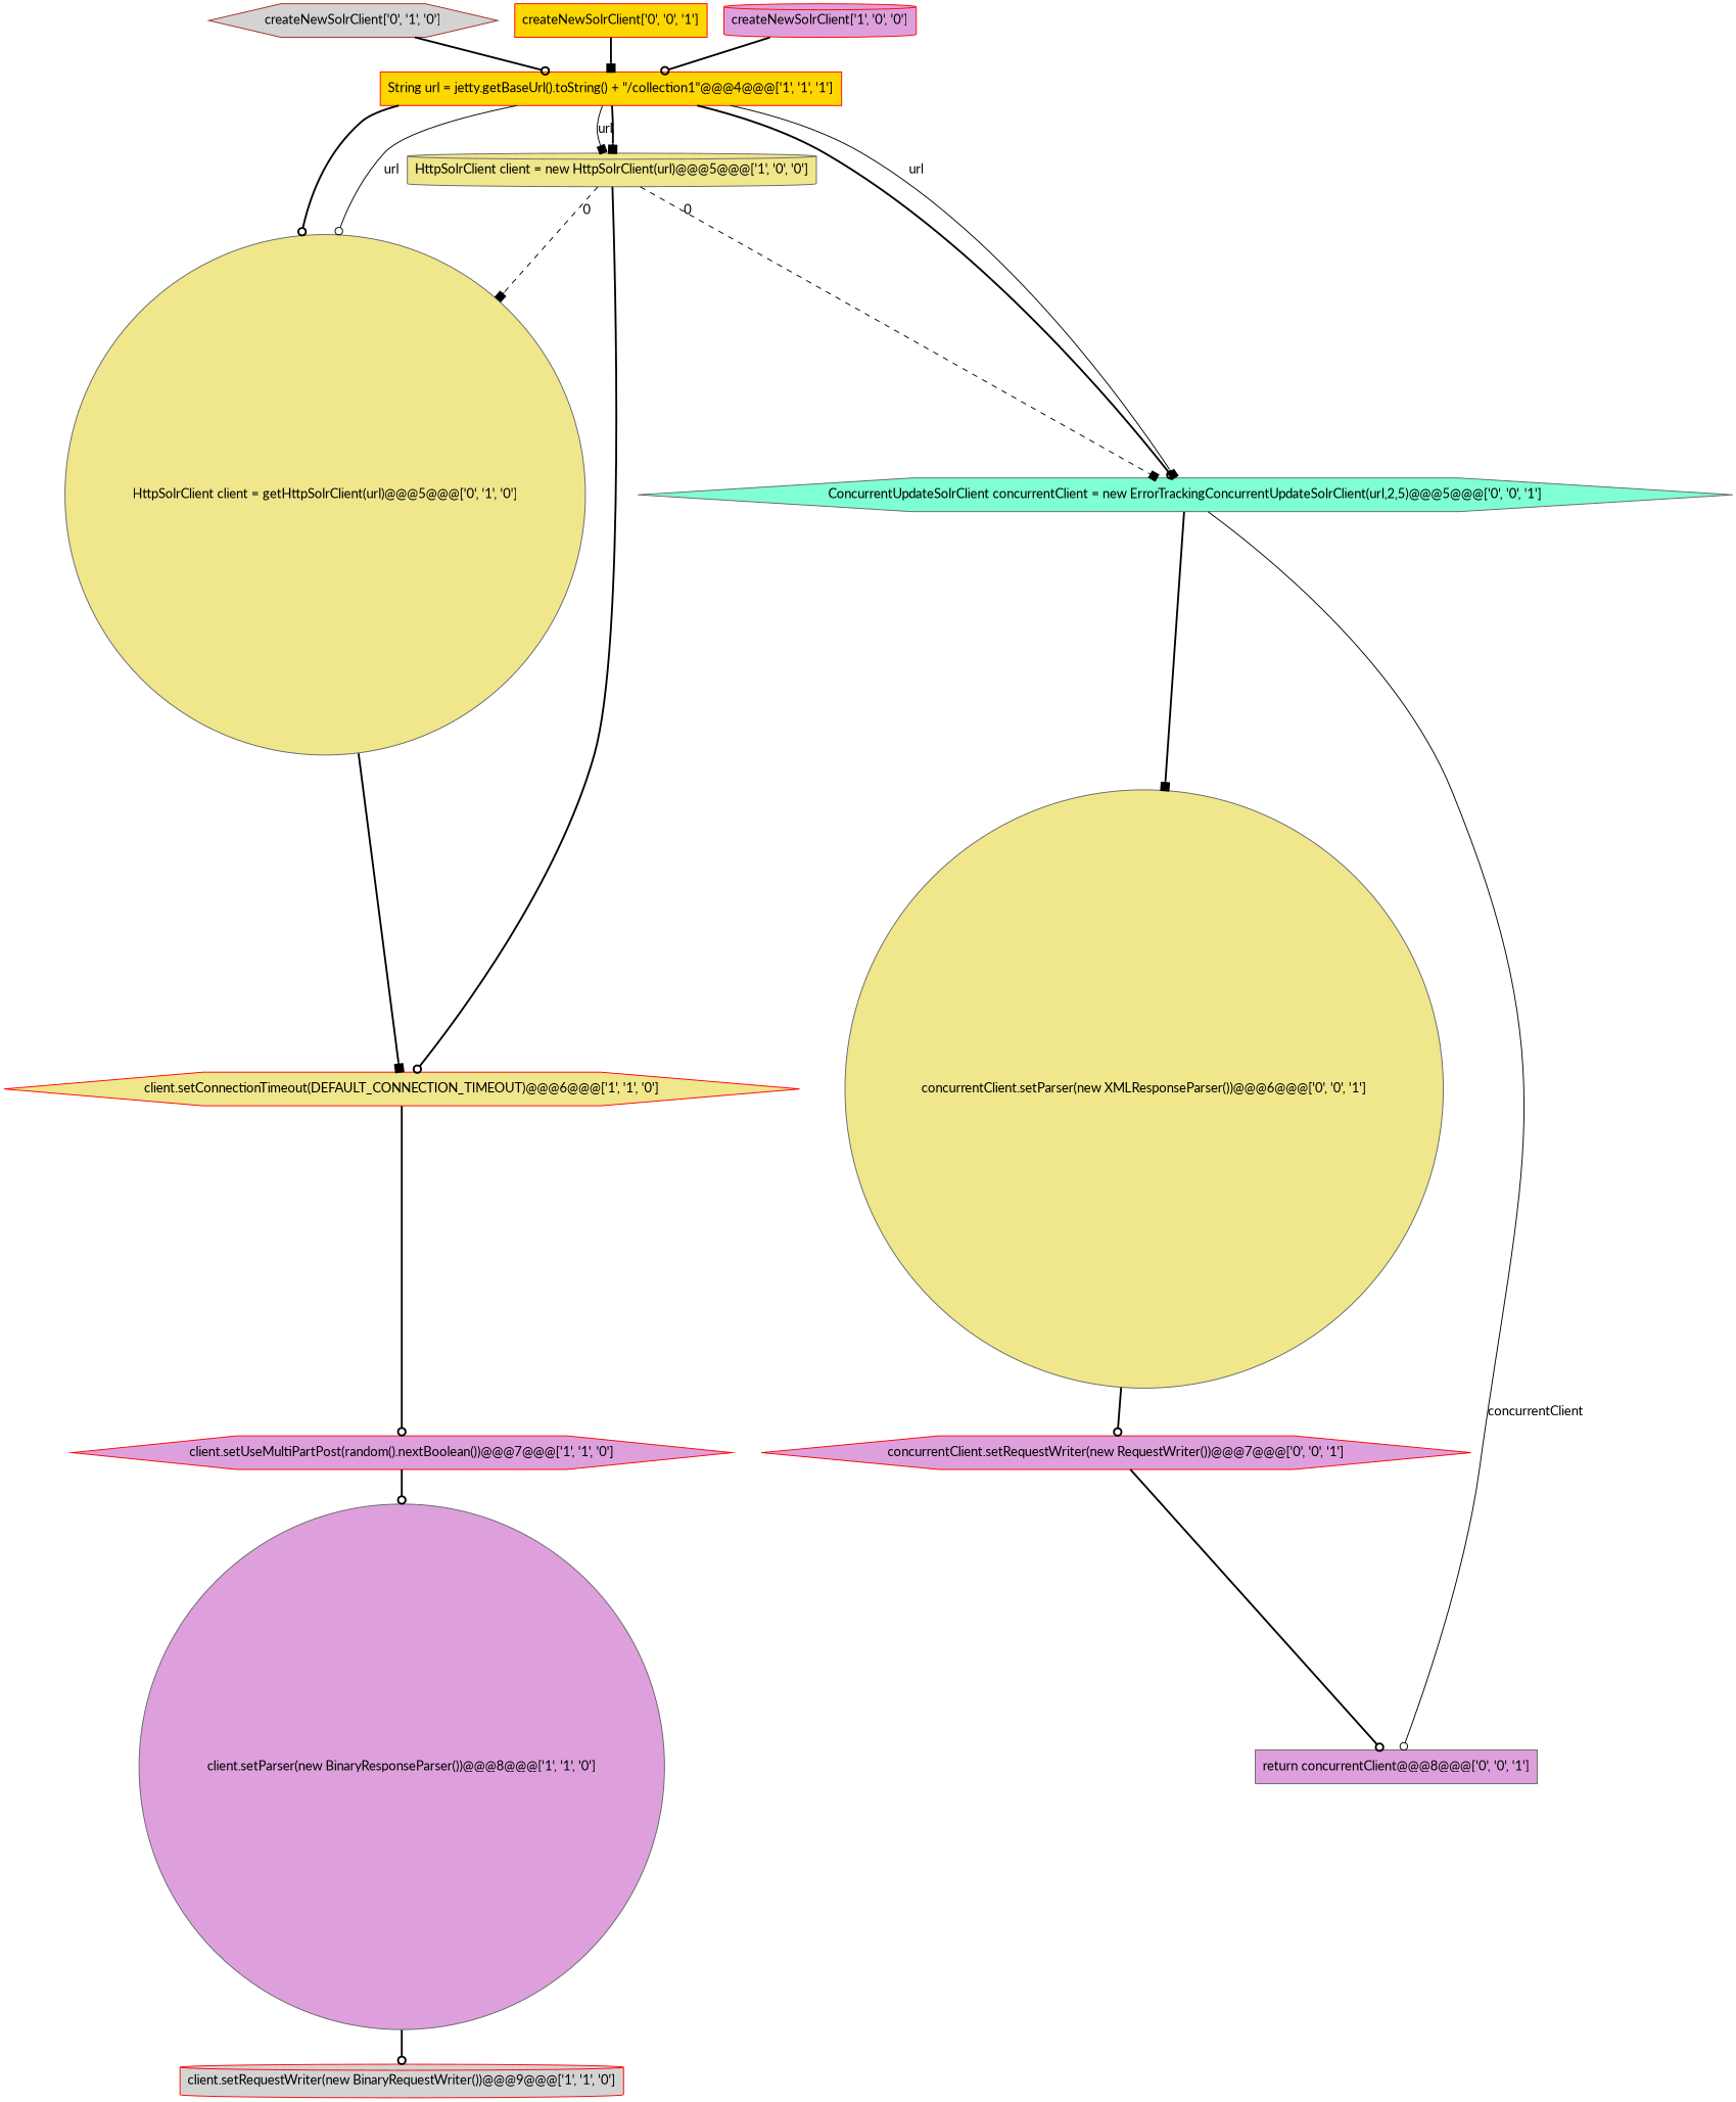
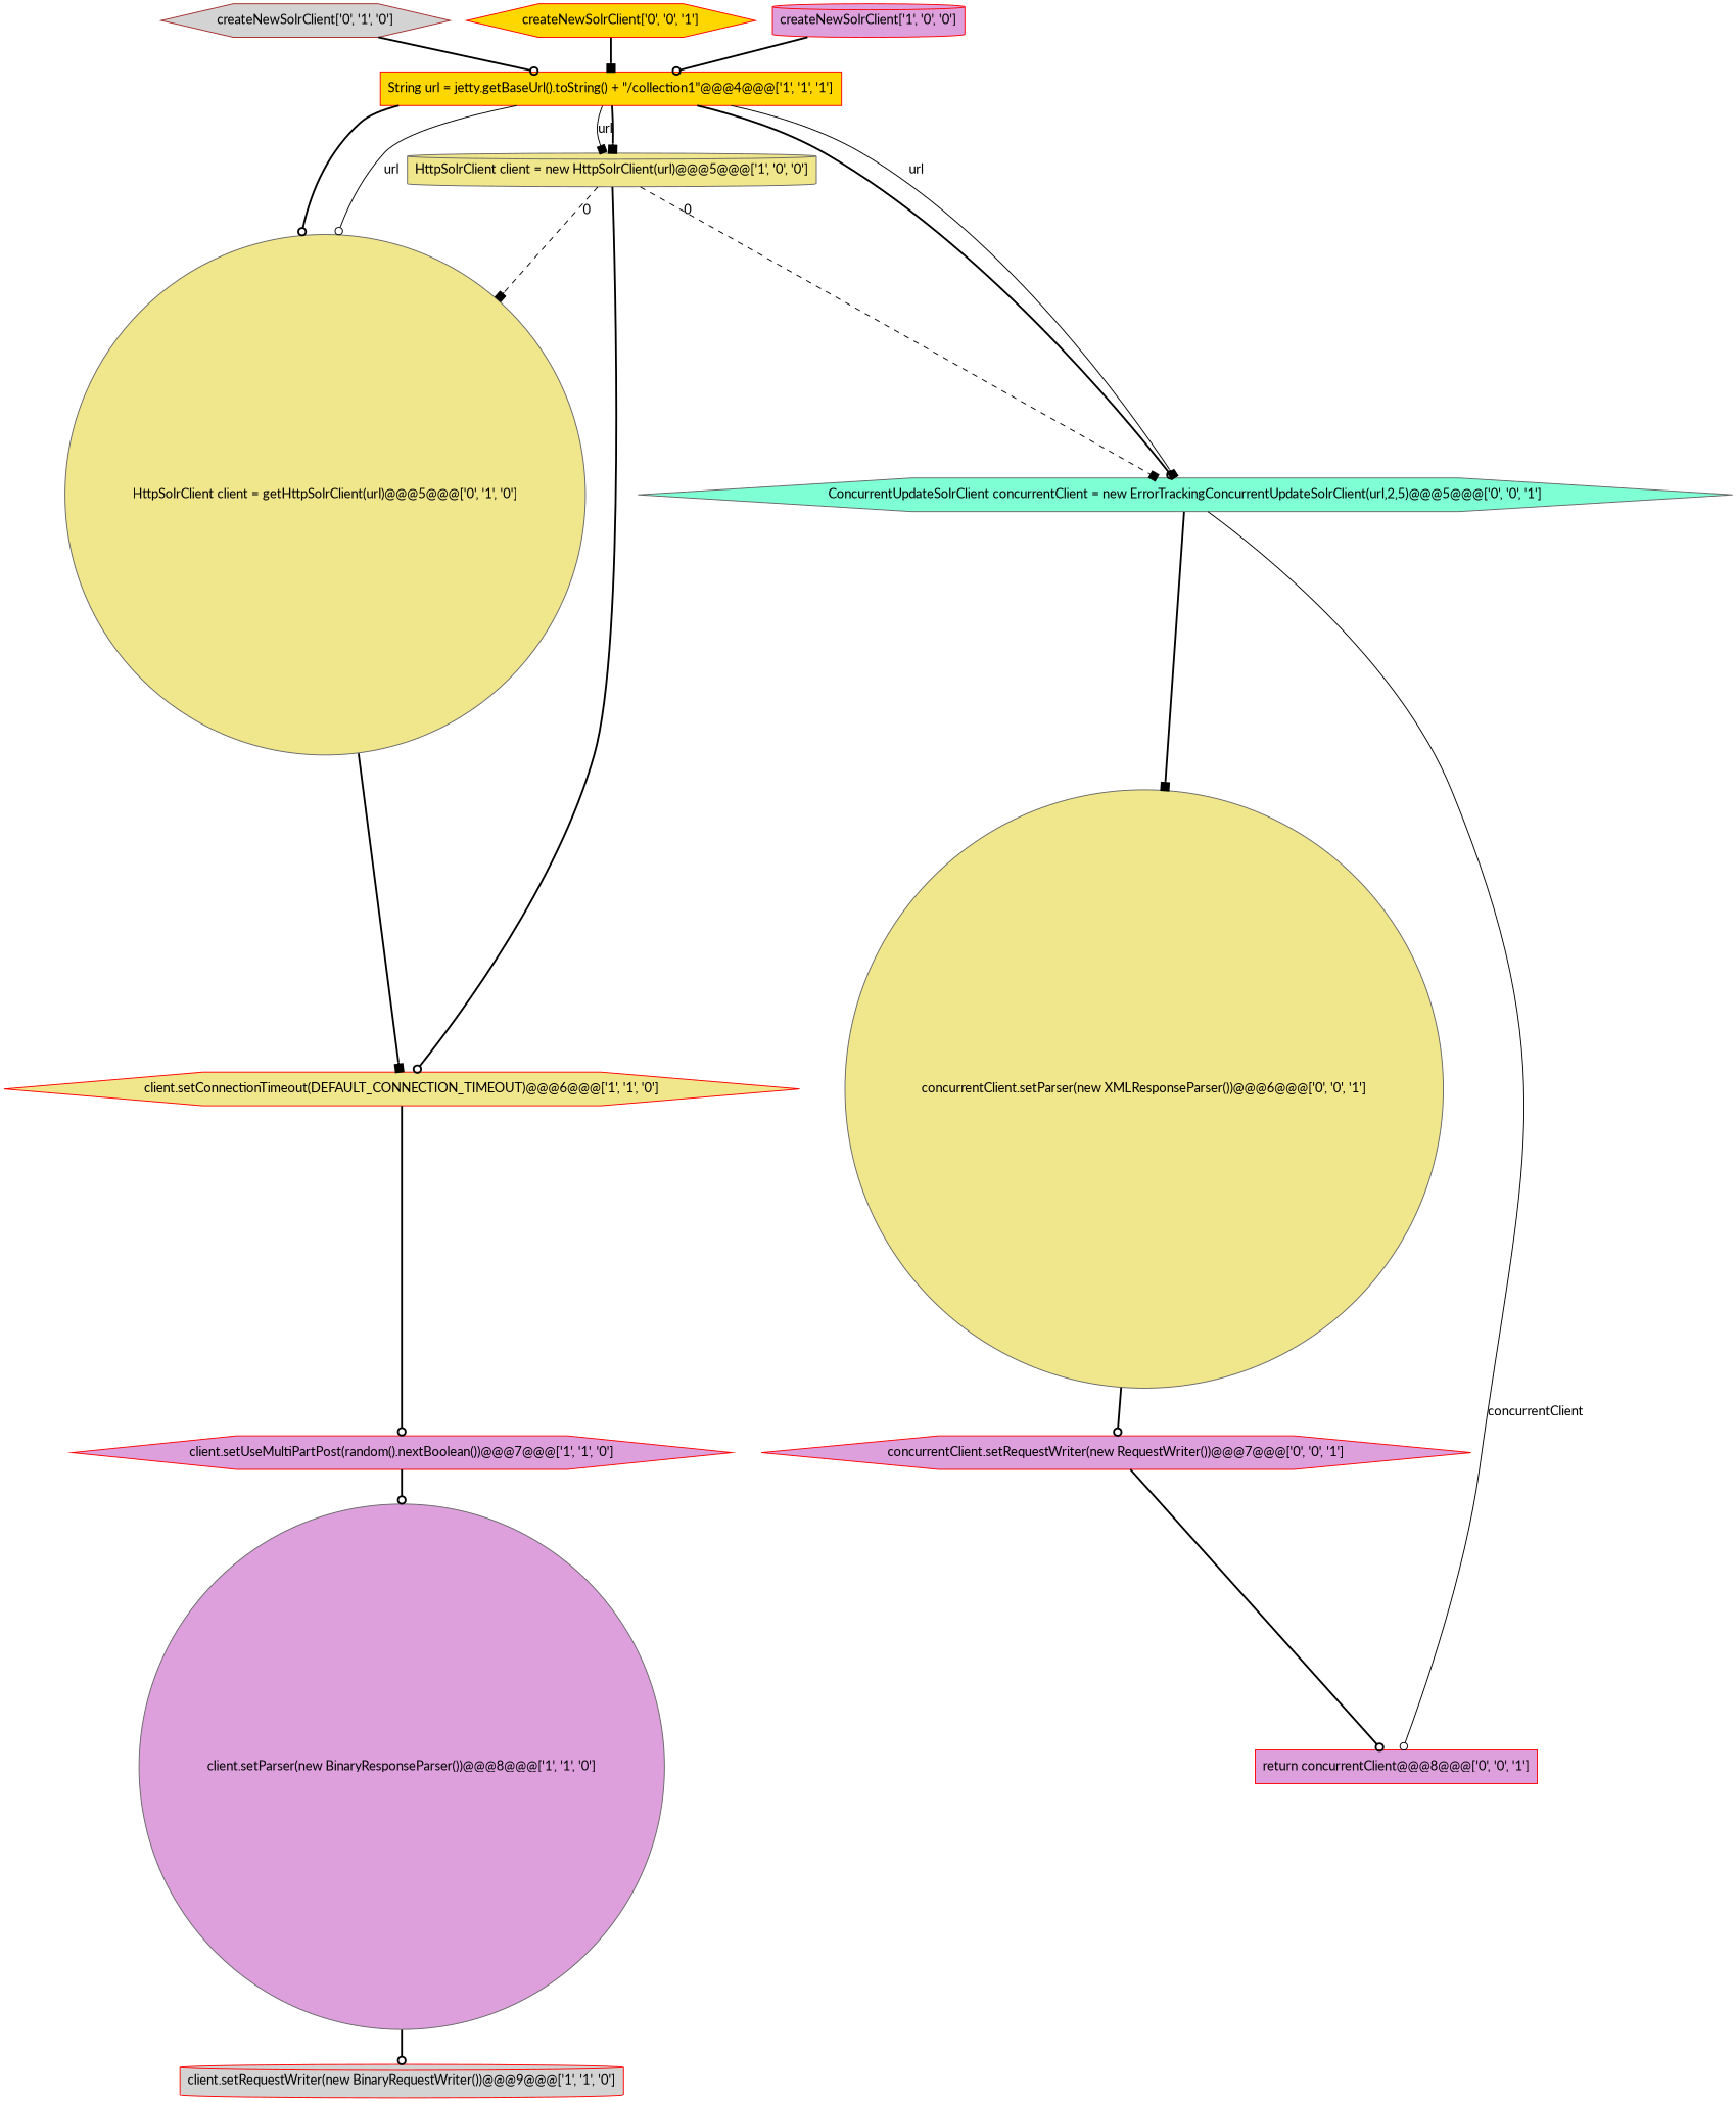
  digraph {
    fontname=Lato
    node [color=red fillcolor=plum fontname=Lato shape=hexagon style=filled]
    edge [arrowhead=odot fontname=Lato style=bold]
    n1 [label="concurrentClient.setRequestWriter(new RequestWriter())@@@7@@@['0', '0', '1']"]
-   n2 [color=gray40 label="return concurrentClient@@@8@@@['0', '0', '1']" shape=box]
+   n2 [label="return concurrentClient@@@8@@@['0', '0', '1']" shape=box]
    n3 [color=gray40 fillcolor=khaki label="HttpSolrClient client = new HttpSolrClient(url)@@@5@@@['1', '0', '0']" shape=cylinder]
    n4 [fillcolor=khaki label="client.setConnectionTimeout(DEFAULT_CONNECTION_TIMEOUT)@@@6@@@['1', '1', '0']"]
    n5 [color=gray40 fillcolor=aquamarine label="ConcurrentUpdateSolrClient concurrentClient = new ErrorTrackingConcurrentUpdateSolrClient(url,2,5)@@@5@@@['0', '0', '1']"]
    n6 [color=gray40 fillcolor=khaki label="HttpSolrClient client = getHttpSolrClient(url)@@@5@@@['0', '1', '0']" shape=circle]
    n7 [label="client.setUseMultiPartPost(random().nextBoolean())@@@7@@@['1', '1', '0']"]
    n8 [color=gray40 fillcolor=khaki label="concurrentClient.setParser(new XMLResponseParser())@@@6@@@['0', '0', '1']" shape=circle]
    n9 [color=brown fillcolor=lightgrey label="createNewSolrClient['0', '1', '0']"]
    n10 [fillcolor=gold label="String url = jetty.getBaseUrl().toString() + \"/collection1\"@@@4@@@['1', '1', '1']" shape=box]
-   n11 [fillcolor=gold label="createNewSolrClient['0', '0', '1']" shape=box]
+   n11 [fillcolor=gold label="createNewSolrClient['0', '0', '1']"]
    n12 [fillcolor=lightgrey label="client.setRequestWriter(new BinaryRequestWriter())@@@9@@@['1', '1', '0']" shape=cylinder]
    n13 [color=gray40 label="client.setParser(new BinaryResponseParser())@@@8@@@['1', '1', '0']" shape=circle]
    n14 [label="createNewSolrClient['1', '0', '0']" shape=cylinder]
    n1 -> n2
    n3 -> n4
    n3 -> n5 [arrowhead=box label=0 style=dashed]
    n3 -> n6 [arrowhead=box label=0 style=dashed]
    n4 -> n7
    n5 -> n2 [label=concurrentClient style=solid]
    n5 -> n8 [arrowhead=box]
    n6 -> n4 [arrowhead=box]
    n7 -> n13
    n8 -> n1
    n9 -> n10
    n10 -> n3 [arrowhead=box label=url style=solid]
    n10 -> n3 [arrowhead=box]
    n10 -> n5
    n10 -> n5 [arrowhead=box label=url style=solid]
    n10 -> n6
    n10 -> n6 [label=url style=solid]
    n11 -> n10 [arrowhead=box]
    n13 -> n12
    n14 -> n10
  }
